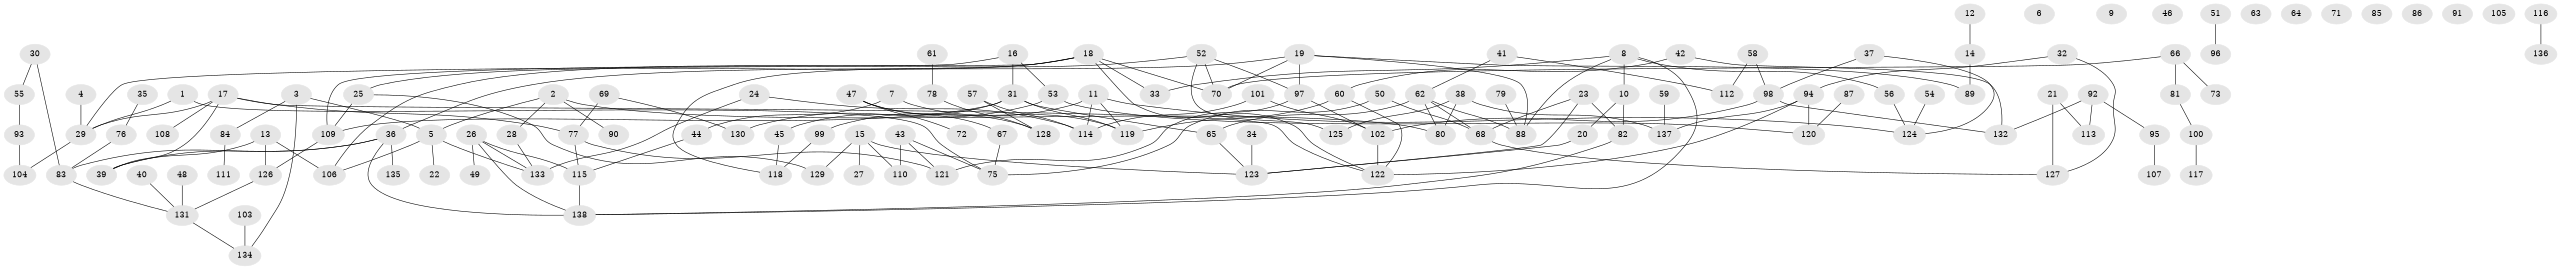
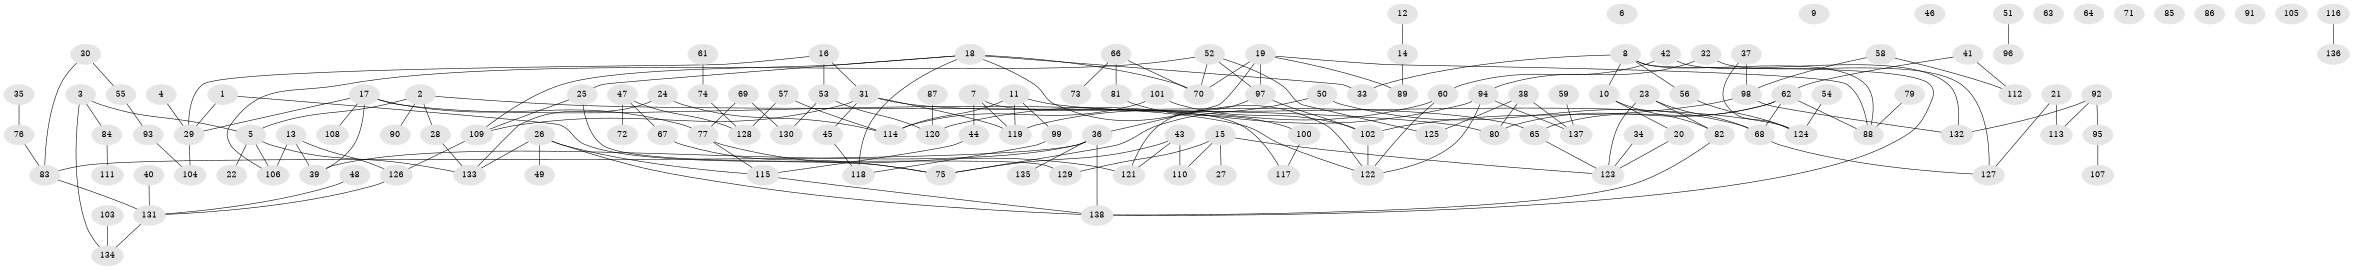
  graph {
    node [color=gray90 style=filled]
    1
    29
    75
    104
    2
    5
    28
    80
    90
    22
    106
    133
    3
    84
    134
    111
    4
    6
    7
    44
    117
    119
    115
    8
    10
    33
    56
    88
    138
    20
    82
    124
    9
    123
    11
    99
    114
    118
    12
    14
    89
    13
    39
    126
    131
    15
    27
    110
    129
    16
    31
    53
    109
    45
    65
    120
    130
    17
    77
    108
    122
    121
    18
    25
    70
    19
    36
    97
    83
    135
    102
    21
    113
    127
    23
    68
    81
    100
    24
    26
    49
    30
    55
    93
    32
    94
    137
    34
    35
    76
    37
    98
    132
    38
    125
    40
    41
    62
    112
    42
    60
    43
    46
    47
    67
    72
    128
    48
    50
    51
    96
    52
    54
    57
    58
    59
    61
-   78
+   78 [label=74]
    63
    64
    66
    73
    69
    79
    71
    85
    86
    87
    91
    92
    95
    107
    101
    103
    105
    116
    136
    1 -- 29
    1 -- 75
    29 -- 104
    2 -- 5
    2 -- 28
    2 -- 80
    2 -- 90
    5 -- 22
    5 -- 106
    5 -- 133
    28 -- 133
    3 -- 5
    3 -- 84
    3 -- 134
    84 -- 111
    4 -- 29
    7 -- 44
+   7 -- 117
    7 -- 119
    44 -- 115
    115 -- 138
    8 -- 10
    8 -- 33
    8 -- 56
    8 -- 88
    8 -- 138
    10 -- 20
    10 -- 82
    56 -- 124
    20 -- 123
    82 -- 138
    11 -- 119
    11 -- 124
    11 -- 99
    11 -- 114
    99 -- 118
    12 -- 14
    14 -- 89
    13 -- 106
    13 -- 39
    13 -- 126
    126 -- 131
    131 -- 134
    15 -- 123
    15 -- 27
    15 -- 110
    15 -- 129
    16 -- 29
    16 -- 31
    16 -- 53
    31 -- 119
    31 -- 109
    31 -- 45
    31 -- 65
    53 -- 120
    53 -- 130
    109 -- 126
    45 -- 118
    65 -- 123
    17 -- 29
    17 -- 39
    17 -- 77
    17 -- 108
    17 -- 122
    77 -- 115
    77 -- 121
    18 -- 33
    18 -- 118
    18 -- 109
    18 -- 122
    18 -- 25
    18 -- 70
    25 -- 129
    25 -- 109
    19 -- 88
    19 -- 89
    19 -- 70
    19 -- 36
    19 -- 97
    36 -- 138
    36 -- 39
    36 -- 83
    36 -- 135
    97 -- 121
    97 -- 102
    83 -- 131
    102 -- 122
    21 -- 113
    21 -- 127
    23 -- 82
    23 -- 123
    23 -- 68
    68 -- 127
    81 -- 100
    100 -- 117
    24 -- 133
    24 -- 114
    26 -- 133
    26 -- 115
    26 -- 138
    26 -- 49
    30 -- 83
    30 -- 55
    55 -- 93
    93 -- 104
    32 -- 127
    32 -- 94
    94 -- 120
    94 -- 122
    94 -- 137
    34 -- 123
    35 -- 76
    76 -- 83
    37 -- 124
    37 -- 98
    98 -- 102
    98 -- 132
    38 -- 80
    38 -- 137
    38 -- 125
    40 -- 131
    41 -- 62
    41 -- 112
    62 -- 80
    62 -- 88
    62 -- 65
    62 -- 68
    42 -- 132
    42 -- 60
    60 -- 119
    60 -- 122
    43 -- 75
    43 -- 110
    43 -- 121
    47 -- 67
    47 -- 72
    47 -- 128
    67 -- 75
    48 -- 131
    50 -- 75
    50 -- 68
    51 -- 96
    52 -- 106
    52 -- 70
    52 -- 97
    52 -- 125
    54 -- 124
    57 -- 114
    57 -- 128
    58 -- 98
    58 -- 112
    59 -- 137
    61 -- 78
    78 -- 128
    66 -- 70
    66 -- 81
    66 -- 73
    69 -- 130
    69 -- 77
    79 -- 88
    87 -- 120
    92 -- 113
    92 -- 132
    92 -- 95
    95 -- 107
    101 -- 114
    101 -- 102
    103 -- 134
    116 -- 136
  }
